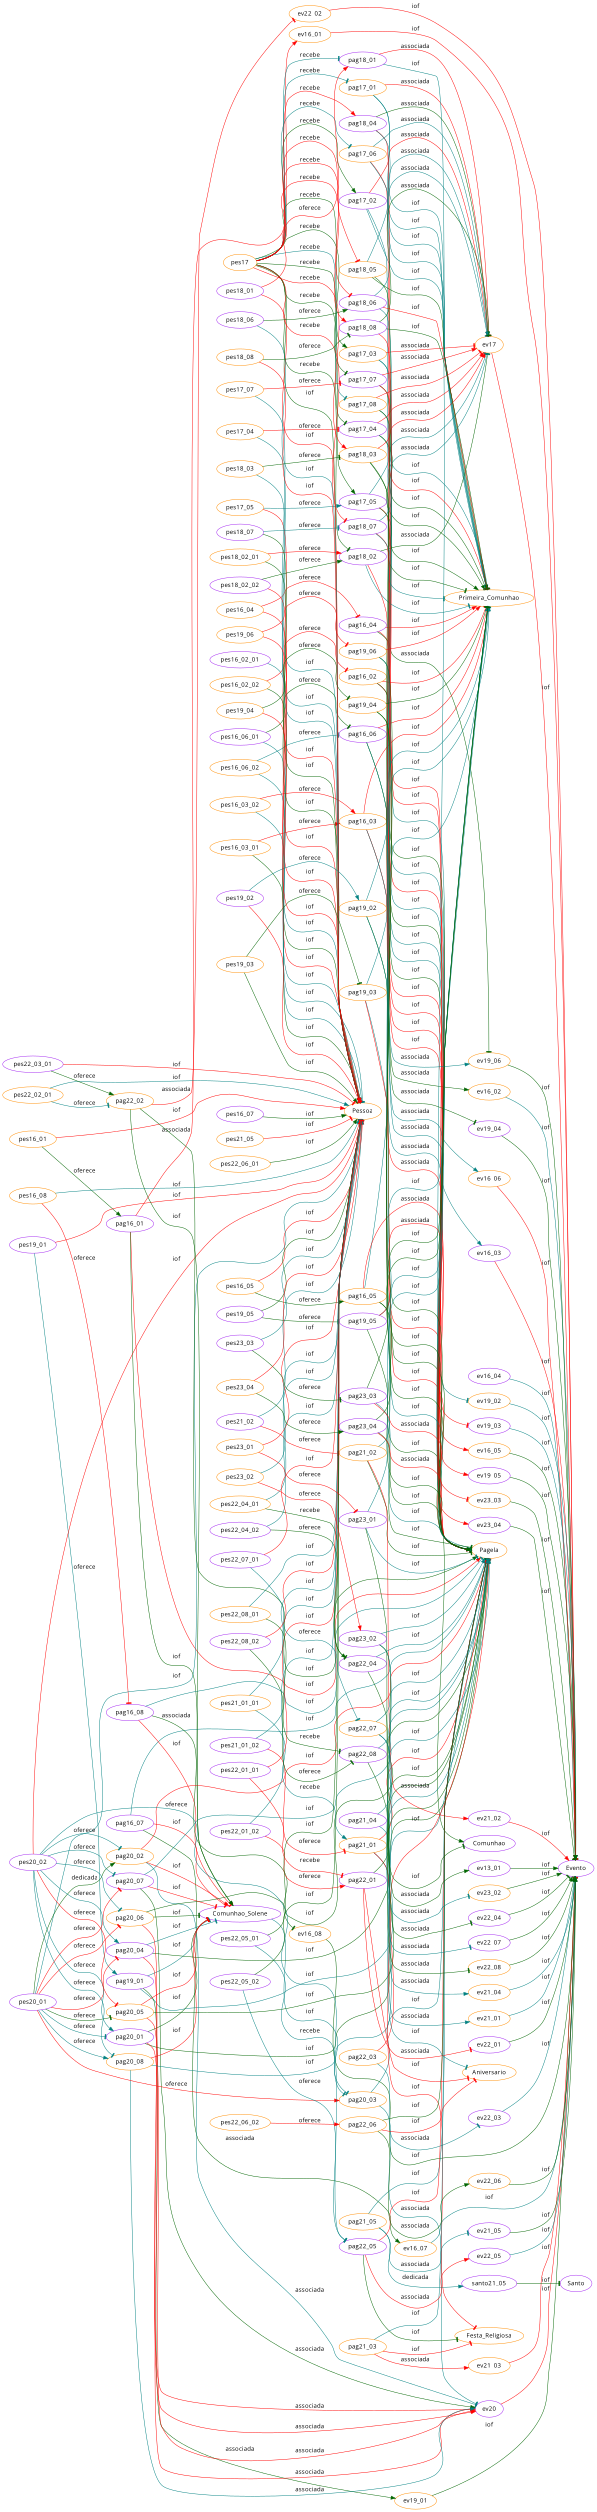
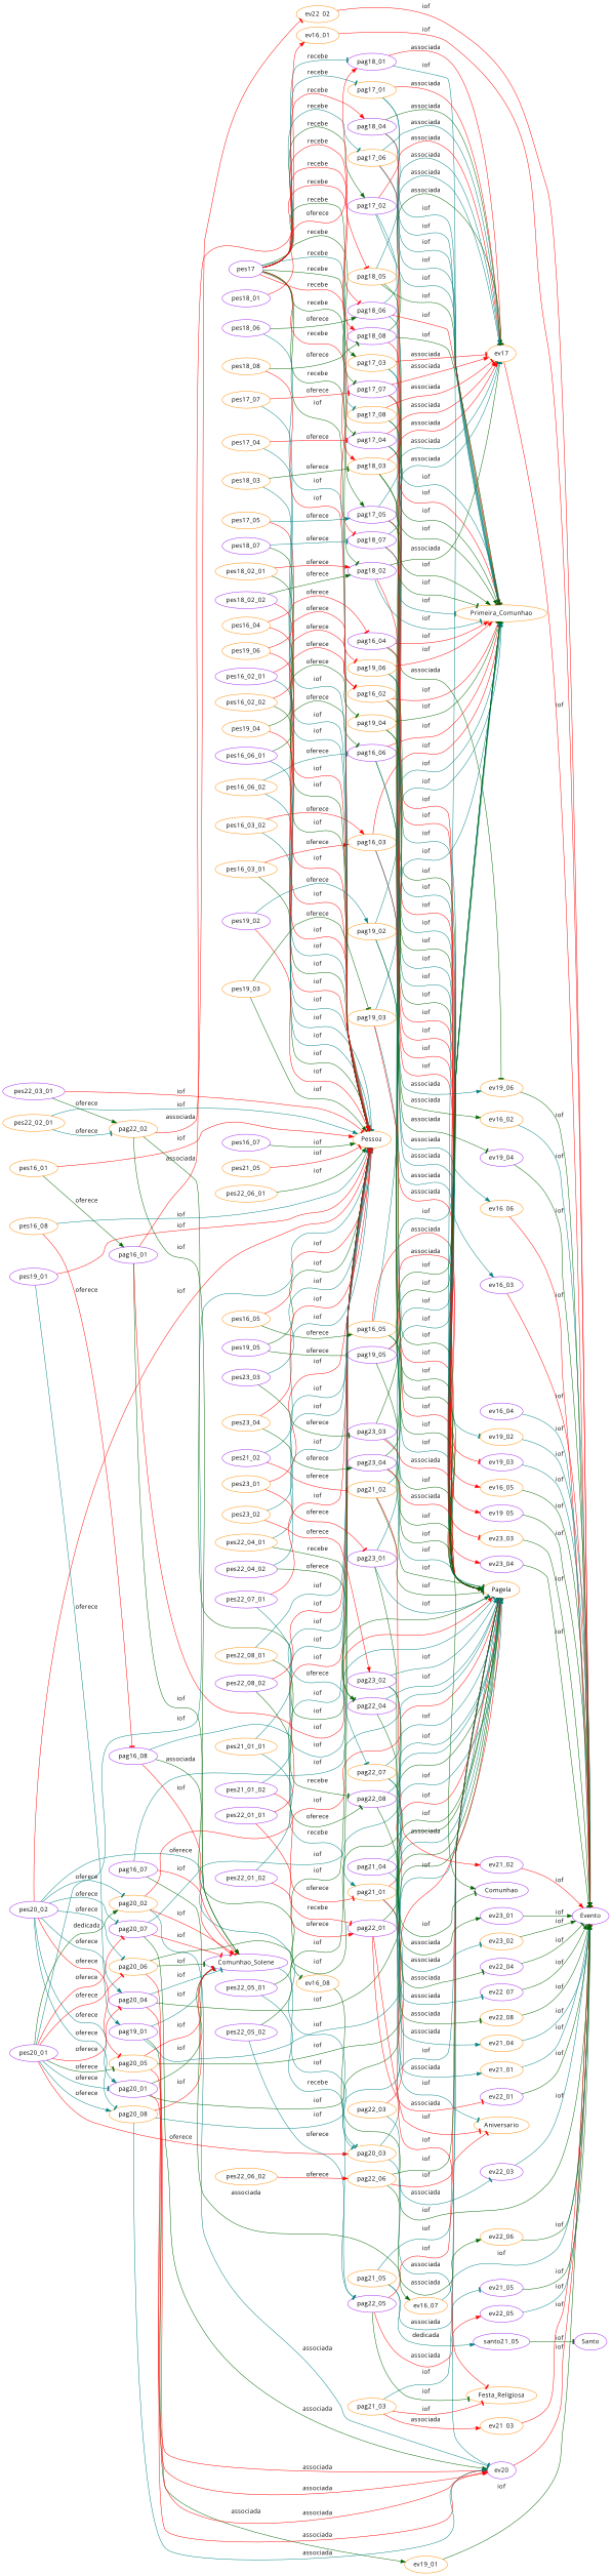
  digraph {
    fontname="Open Sans"
    rankdir=LR
    node [color=darkorange fontname="Open Sans"]
    edge [arrowhead=tee color=teal fontname="Open Sans"]
    pes16_01
    Pessoa
    pag16_01 [color=purple]
    Pagela
    ev16_01
    Comunhao_Solene [color=purple]
    Evento [color=purple]
    pag20_03
    pes16_02_01 [color=purple]
    pag16_02
    ev16_02
    Primeira_Comunhao
    pes16_02_02
    pes16_03_01
    pag16_03
    ev16_03 [color=purple]
    pes16_03_02
    pes16_04
    pag16_04 [color=purple]
    ev19_06
    ev16_04 [color=purple]
    pes16_05
    pag16_05
    ev16_05
    n25 [color=purple label=Comunhao]
    pes16_06_01 [color=purple]
    pag16_06 [color=purple]
    ev16_06
    pes16_06_02
    pes16_07 [color=purple]
    pag16_07 [color=purple]
    ev16_07
    pes16_08
    pag16_08 [color=purple]
    ev16_08
    pag17_01
    ev17
    pag17_02 [color=purple]
    pag17_03
    pag17_04 [color=purple]
    pag17_05 [color=purple]
    pag17_06
    pag17_07 [color=purple]
    pag17_08
-   pes17
+   pes17 [color=purple]
    pag18_01 [color=purple]
    pag18_02 [color=purple]
    pag18_03
    pag18_04 [color=purple]
    pag18_05
    pag18_06 [color=purple]
    pag18_07 [color=purple]
    pag18_08 [color=purple]
    pes17_04
    pes17_05
    pes17_07
    pes18_01 [color=purple]
    pes18_02_01
    pes18_02_02 [color=purple]
    pes18_03
    pes18_06 [color=purple]
    pes18_07 [color=purple]
    pes18_08
    pag19_01 [color=purple]
    ev19_01
    pes19_01 [color=purple]
    pag19_02
    ev19_02
    pes19_02 [color=purple]
    pag19_03
    ev19_03 [color=purple]
    pes19_03
    pag19_04
    ev19_04 [color=purple]
    pes19_04
    pag19_05 [color=purple]
    ev19_05 [color=purple]
    pes19_05 [color=purple]
    pag19_06
    pes19_06
    pag20_02
    ev20 [color=purple]
    pag20_01 [color=purple]
    pag20_04 [color=purple]
    pag20_05
    pag20_06
    pag20_07 [color=purple]
    pag20_08
    pes20_01 [color=purple]
    pes20_02 [color=purple]
    pag21_01
    ev21_01
    Festa_Religiosa
    pes21_01_01
    pes21_01_02 [color=purple]
    pag21_02
    ev21_02 [color=purple]
    pes21_02 [color=purple]
    pag21_03
    ev21_03
    pag21_04 [color=purple]
    ev21_04
    pag21_05
    santo21_05 [color=purple]
    ev21_05 [color=purple]
    Santo [color=purple]
    pes21_05
    pag22_01 [color=purple]
    ev22_01 [color=purple]
    Aniversario
    pes22_01_01 [color=purple]
    pes22_01_02 [color=purple]
    pag22_02
    ev22_02
    pes22_02_01
    pag22_03
    ev22_03 [color=purple]
    pes22_03_01 [color=purple]
    pag22_04 [color=purple]
    ev22_04 [color=purple]
    pes22_04_01
    pes22_04_02 [color=purple]
    pag22_05 [color=purple]
    ev22_05 [color=purple]
    pes22_05_01 [color=purple]
    pes22_05_02 [color=purple]
    pag22_06
    ev22_06
    pes22_06_01
    pes22_06_02
    pag22_07
    ev22_07 [color=purple]
    pes22_07_01 [color=purple]
    pag22_08 [color=purple]
    ev22_08
    pes22_08_01
    pes22_08_02 [color=purple]
    pag23_01 [color=purple]
-   ev23_01 [color=purple label=ev13_01]
+   ev23_01 [color=purple]
    pes23_01
    pag23_02 [color=purple]
    ev23_02
    pes23_02
    pag23_03 [color=purple]
    ev23_03
    pes23_03 [color=purple]
    pag23_04 [color=purple]
    ev23_04 [color=purple]
    pes23_04
    pes16_01 -> Pessoa [arrowhead=normal color=red label=iof]
    pes16_01 -> pag16_01 [arrowhead=normal color=darkgreen label=oferece]
    pag16_01 -> Pagela [arrowhead=normal color=red label=iof]
    pag16_01 -> ev16_01 [arrowhead=normal color=red label=associada]
    pag16_01 -> Comunhao_Solene [arrowhead=normal color=darkgreen label=iof]
    ev16_01 -> Evento [color=red label=iof]
    Comunhao_Solene -> pag20_03 [label=iof]
    pag20_03 -> Pagela [arrowhead=normal label=iof]
    pag20_03 -> ev20 [label=associada]
    pes16_02_01 -> Pessoa [label=iof]
+   pes16_02_01 -> pag16_02 [color=red label=oferece]
    pag16_02 -> Pagela [color=red label=iof]
    pag16_02 -> ev16_02 [arrowhead=normal color=darkgreen label=associada]
    pag16_02 -> Primeira_Comunhao [color=red label=iof]
    ev16_02 -> Evento [arrowhead=normal label=iof]
    pes16_02_02 -> Pessoa [color=darkgreen label=iof]
    pes16_02_02 -> pag16_02 [color=red label=oferece]
    pes16_03_01 -> Pessoa [color=darkgreen label=iof]
    pes16_03_01 -> pag16_03 [arrowhead=normal color=red label=oferece]
    pag16_03 -> Pagela [arrowhead=normal color=red label=iof]
    pag16_03 -> Primeira_Comunhao [arrowhead=normal color=red label=iof]
    pag16_03 -> ev16_03 [arrowhead=normal label=associada]
    ev16_03 -> Evento [arrowhead=normal color=red label=iof]
    pes16_03_02 -> Pessoa [label=iof]
    pes16_03_02 -> pag16_03 [arrowhead=normal color=red label=oferece]
    pes16_04 -> Pessoa [arrowhead=normal color=red label=iof]
    pes16_04 -> pag16_04 [color=red label=oferece]
    pag16_04 -> Pagela [color=red label=iof]
    pag16_04 -> Primeira_Comunhao [arrowhead=normal color=red label=iof]
    pag16_04 -> ev19_06 [color=darkgreen label=associada]
    ev19_06 -> Evento [arrowhead=normal color=darkgreen label=iof]
    ev16_04 -> Evento [arrowhead=normal label=iof]
    pes16_05 -> Pessoa [arrowhead=normal color=red label=iof]
    pes16_05 -> pag16_05 [arrowhead=normal color=darkgreen label=oferece]
    pag16_05 -> Pagela [color=darkgreen label=iof]
    pag16_05 -> Primeira_Comunhao [label=iof]
    pag16_05 -> ev16_05 [arrowhead=normal color=red label=associada]
    pag16_05 -> n25 [arrowhead=normal color=darkgreen label=iof]
    ev16_05 -> Evento [color=darkgreen label=iof]
    pes16_06_01 -> Pessoa [arrowhead=normal label=iof]
    pes16_06_01 -> pag16_06 [color=darkgreen label=oferece]
    pag16_06 -> Pagela [color=darkgreen label=iof]
    pag16_06 -> Primeira_Comunhao [arrowhead=normal color=red label=iof]
    pag16_06 -> ev16_06 [arrowhead=normal label=associada]
    ev16_06 -> Evento [arrowhead=normal color=red label=iof]
    pes16_06_02 -> Pessoa [label=iof]
    pes16_06_02 -> pag16_06 [label=oferece]
    pes16_07 -> Pessoa [arrowhead=normal color=darkgreen label=iof]
    pag16_07 -> Pagela [label=iof]
    pag16_07 -> Comunhao_Solene [color=red label=iof]
    pag16_07 -> ev16_07 [arrowhead=normal color=darkgreen label=associada]
    ev16_07 -> Evento [arrowhead=normal label=iof]
    pes16_08 -> Pessoa [arrowhead=normal label=iof]
    pes16_08 -> pag16_08 [color=red label=oferece]
    pag16_08 -> Pagela [label=iof]
    pag16_08 -> Comunhao_Solene [color=red label=iof]
    pag16_08 -> ev16_08 [color=darkgreen label=associada]
    ev16_08 -> Evento [color=darkgreen label=iof]
    pag17_01 -> Pagela [arrowhead=normal label=iof]
    pag17_01 -> Primeira_Comunhao [label=iof]
    pag17_01 -> ev17 [color=red label=associada]
    ev17 -> Evento [arrowhead=normal color=red label=iof]
    pag17_02 -> Pagela [arrowhead=normal label=iof]
    pag17_02 -> Primeira_Comunhao [arrowhead=normal label=iof]
    pag17_02 -> ev17 [arrowhead=normal color=red label=associada]
    pag17_03 -> Pagela [label=iof]
    pag17_03 -> Primeira_Comunhao [label=iof]
    pag17_03 -> ev17 [color=red label=associada]
    pag17_04 -> Pagela [label=iof]
    pag17_04 -> Primeira_Comunhao [arrowhead=normal color=darkgreen label=iof]
    pag17_04 -> ev17 [arrowhead=normal color=red label=associada]
    pag17_05 -> Pagela [arrowhead=normal color=red label=iof]
    pag17_05 -> Primeira_Comunhao [color=darkgreen label=iof]
    pag17_05 -> ev17 [label=associada]
    pag17_06 -> Pagela [arrowhead=normal color=red label=iof]
    pag17_06 -> Primeira_Comunhao [arrowhead=normal label=iof]
    pag17_06 -> ev17 [arrowhead=normal label=associada]
    pag17_07 -> Pagela [arrowhead=normal color=darkgreen label=iof]
    pag17_07 -> Primeira_Comunhao [color=red label=iof]
    pag17_07 -> ev17 [arrowhead=normal color=red label=associada]
    pag17_08 -> Pagela [label=iof]
    pag17_08 -> Primeira_Comunhao [color=darkgreen label=iof]
    pag17_08 -> ev17 [color=red label=associada]
    pes17 -> Pessoa [arrowhead=normal color=darkgreen label=iof]
    pes17 -> pag17_01 [label=recebe]
    pes17 -> pag17_02 [arrowhead=normal color=darkgreen label=recebe]
    pes17 -> pag17_03 [arrowhead=normal color=darkgreen label=recebe]
    pes17 -> pag17_04 [color=darkgreen label=recebe]
    pes17 -> pag17_05 [arrowhead=normal color=darkgreen label=recebe]
    pes17 -> pag17_06 [label=recebe]
    pes17 -> pag17_07 [color=darkgreen label=recebe]
    pes17 -> pag17_08 [label=recebe]
    pes17 -> pag18_01 [label=recebe]
    pes17 -> pag18_02 [color=darkgreen label=recebe]
    pes17 -> pag18_03 [arrowhead=normal color=red label=recebe]
    pes17 -> pag18_04 [arrowhead=normal color=red label=recebe]
    pes17 -> pag18_05 [color=red label=recebe]
    pes17 -> pag18_06 [color=red label=recebe]
    pes17 -> pag18_07 [color=red label=recebe]
    pes17 -> pag18_08 [arrowhead=normal color=red label=recebe]
    pag18_01 -> Primeira_Comunhao [arrowhead=normal label=iof]
    pag18_01 -> ev17 [color=red label=associada]
    pag18_02 -> Pagela [arrowhead=normal color=red label=iof]
    pag18_02 -> Primeira_Comunhao [label=iof]
    pag18_02 -> ev17 [color=darkgreen label=associada]
    pag18_03 -> Pagela [color=darkgreen label=iof]
    pag18_03 -> Primeira_Comunhao [arrowhead=normal color=darkgreen label=iof]
    pag18_03 -> ev17 [arrowhead=normal color=red label=associada]
    pag18_04 -> Pagela [arrowhead=normal color=red label=iof]
    pag18_04 -> Primeira_Comunhao [label=iof]
    pag18_04 -> ev17 [arrowhead=normal color=darkgreen label=associada]
    pag18_05 -> Pagela [color=darkgreen label=iof]
    pag18_05 -> Primeira_Comunhao [arrowhead=normal color=darkgreen label=iof]
    pag18_05 -> ev17 [arrowhead=normal label=associada]
    pag18_06 -> Pagela [label=iof]
    pag18_06 -> Primeira_Comunhao [color=red label=iof]
    pag18_06 -> ev17 [label=associada]
    pag18_07 -> Pagela [color=red label=iof]
    pag18_07 -> Primeira_Comunhao [label=iof]
    pag18_07 -> ev17 [label=associada]
    pag18_08 -> Pagela [arrowhead=normal color=red label=iof]
    pag18_08 -> Primeira_Comunhao [color=darkgreen label=iof]
    pag18_08 -> ev17 [color=darkgreen label=associada]
    pes17_04 -> Pessoa [label=iof]
    pes17_04 -> pag17_04 [color=red label=oferece]
    pes17_05 -> Pessoa [color=red label=iof]
    pes17_05 -> pag17_05 [arrowhead=normal label=oferece]
    pes17_07 -> Pessoa [label=iof]
    pes17_07 -> pag17_07 [color=red label=oferece]
-   pes18_01 -> Pessoa [color=red label=iof]
    pes18_01 -> pag18_01 [arrowhead=normal color=red label=oferece]
    pes18_02_01 -> Pessoa [arrowhead=normal color=darkgreen label=iof]
    pes18_02_01 -> pag18_02 [arrowhead=normal color=red label=oferece]
    pes18_02_02 -> Pessoa [arrowhead=normal color=red label=iof]
    pes18_02_02 -> pag18_02 [arrowhead=normal color=darkgreen label=oferece]
    pes18_03 -> Pessoa [arrowhead=normal label=iof]
    pes18_03 -> pag18_03 [color=darkgreen label=oferece]
    pes18_06 -> Pessoa [arrowhead=normal label=iof]
    pes18_06 -> pag18_06 [arrowhead=normal color=darkgreen label=oferece]
    pes18_07 -> Pessoa [arrowhead=normal color=darkgreen label=iof]
    pes18_07 -> pag18_07 [label=oferece]
    pes18_08 -> Pessoa [arrowhead=normal color=red label=iof]
    pes18_08 -> pag18_08 [color=darkgreen label=oferece]
    pag19_01 -> Pagela [label=iof]
    pag19_01 -> Comunhao_Solene [label=iof]
    pag19_01 -> ev19_01 [arrowhead=normal color=darkgreen label=associada]
    ev19_01 -> Evento [color=darkgreen label=iof]
    pes19_01 -> Pessoa [color=red label=iof]
    pes19_01 -> pag19_01 [arrowhead=normal label=oferece]
    pag19_02 -> Pagela [color=darkgreen label=iof]
    pag19_02 -> Primeira_Comunhao [label=iof]
    pag19_02 -> ev19_02 [label=associada]
    ev19_02 -> Evento [arrowhead=normal label=iof]
    pes19_02 -> Pessoa [color=red label=iof]
    pes19_02 -> pag19_02 [arrowhead=normal label=oferece]
    pag19_03 -> Pagela [arrowhead=normal label=iof]
    pag19_03 -> Primeira_Comunhao [arrowhead=normal label=iof]
    pag19_03 -> ev19_03 [color=red label=associada]
    ev19_03 -> Evento [arrowhead=normal label=iof]
    pes19_03 -> Pessoa [arrowhead=normal color=darkgreen label=iof]
    pes19_03 -> pag19_03 [color=darkgreen label=oferece]
    pag19_04 -> Pagela [arrowhead=normal color=darkgreen label=iof]
    pag19_04 -> Primeira_Comunhao [color=darkgreen label=iof]
    pag19_04 -> ev19_04 [color=darkgreen label=associada]
    ev19_04 -> Evento [arrowhead=normal color=darkgreen label=iof]
    pes19_04 -> Pessoa [arrowhead=normal color=red label=iof]
    pes19_04 -> pag19_04 [color=darkgreen label=oferece]
    pag19_05 -> Pagela [arrowhead=normal color=darkgreen label=iof]
    pag19_05 -> Primeira_Comunhao [arrowhead=normal label=iof]
    pag19_05 -> ev19_05 [arrowhead=normal color=red label=associada]
    ev19_05 -> Evento [color=darkgreen label=iof]
    pes19_05 -> Pessoa [color=darkgreen label=iof]
    pes19_05 -> pag19_05 [color=darkgreen label=oferece]
    pag19_06 -> Pagela [arrowhead=normal color=darkgreen label=iof]
    pag19_06 -> Primeira_Comunhao [arrowhead=normal color=red label=iof]
    pag19_06 -> ev19_06 [arrowhead=normal label=associada]
    pes19_06 -> Pessoa [arrowhead=normal color=red label=iof]
    pes19_06 -> pag19_06 [color=red label=oferece]
    pag20_02 -> Pagela [color=red label=iof]
    pag20_02 -> Comunhao_Solene [arrowhead=normal color=red label=iof]
    pag20_02 -> ev20 [label=associada]
    ev20 -> Evento [arrowhead=normal color=red label=iof]
    pag20_01 -> Pagela [arrowhead=normal color=darkgreen label=iof]
    pag20_01 -> Comunhao_Solene [color=darkgreen label=iof]
    pag20_01 -> ev20 [arrowhead=normal color=red label=associada]
    pag20_04 -> Pagela [color=darkgreen label=iof]
    pag20_04 -> Comunhao_Solene [label=iof]
    pag20_04 -> ev20 [arrowhead=normal color=red label=associada]
    pag20_05 -> Pagela [color=darkgreen label=iof]
    pag20_05 -> Comunhao_Solene [color=red label=iof]
    pag20_05 -> ev20 [arrowhead=normal color=red label=associada]
    pag20_06 -> Pagela [arrowhead=normal color=darkgreen label=iof]
    pag20_06 -> Comunhao_Solene [color=darkgreen label=iof]
    pag20_06 -> ev20 [arrowhead=normal color=red label=associada]
    pag20_07 -> Pagela [label=iof]
    pag20_07 -> Comunhao_Solene [color=red label=iof]
    pag20_07 -> ev20 [arrowhead=normal color=darkgreen label=associada]
    pag20_08 -> Pagela [arrowhead=normal label=iof]
    pag20_08 -> Comunhao_Solene [color=red label=iof]
    pag20_08 -> ev20 [arrowhead=normal label=associada]
    pes20_01 -> Pessoa [label=iof]
    pes20_01 -> pag20_03 [arrowhead=normal color=red label=oferece]
    pes20_01 -> pag20_02 [arrowhead=normal color=darkgreen label=dedicada]
    pes20_01 -> pag20_01 [label=oferece]
    pes20_01 -> pag20_04 [color=red label=oferece]
    pes20_01 -> pag20_05 [color=darkgreen label=oferece]
    pes20_01 -> pag20_06 [color=red label=oferece]
    pes20_01 -> pag20_07 [color=red label=oferece]
    pes20_01 -> pag20_08 [arrowhead=normal label=oferece]
    pes20_02 -> Pessoa [arrowhead=normal color=red label=iof]
    pes20_02 -> pag20_03 [label=oferece]
    pes20_02 -> pag20_02 [label=oferece]
    pes20_02 -> pag20_01 [arrowhead=normal label=oferece]
    pes20_02 -> pag20_04 [arrowhead=normal label=oferece]
    pes20_02 -> pag20_05 [color=red label=oferece]
    pes20_02 -> pag20_06 [label=oferece]
    pes20_02 -> pag20_07 [label=oferece]
    pes20_02 -> pag20_08 [label=oferece]
    pag21_01 -> Pagela [arrowhead=normal color=red label=iof]
    pag21_01 -> ev21_01 [arrowhead=normal label=associada]
    pag21_01 -> Festa_Religiosa [color=red label=iof]
    ev21_01 -> Evento [arrowhead=normal label=iof]
    pes21_01_01 -> Pessoa [label=iof]
    pes21_01_01 -> pag21_01 [arrowhead=normal label=recebe]
    pes21_01_02 -> Pessoa [label=iof]
    pes21_01_02 -> pag21_01 [color=red label=oferece]
    pag21_02 -> Pagela [color=darkgreen label=iof]
    pag21_02 -> Primeira_Comunhao [arrowhead=normal label=iof]
    pag21_02 -> ev21_02 [arrowhead=normal color=red label=associada]
    ev21_02 -> Evento [arrowhead=normal color=red label=iof]
    pes21_02 -> Pessoa [arrowhead=normal label=iof]
    pes21_02 -> pag21_02 [color=red label=oferece]
    pag21_03 -> Pagela [label=iof]
    pag21_03 -> Festa_Religiosa [color=red label=iof]
    pag21_03 -> ev21_03 [arrowhead=normal color=red label=associada]
    ev21_03 -> Evento [color=red label=iof]
    pag21_04 -> Pagela [arrowhead=normal label=iof]
    pag21_04 -> ev21_04 [arrowhead=normal label=associada]
    ev21_04 -> Evento [arrowhead=normal label=iof]
    pag21_05 -> Pagela [label=iof]
    pag21_05 -> santo21_05 [arrowhead=normal label=dedicada]
    pag21_05 -> ev21_05 [label=associada]
    santo21_05 -> Santo [color=darkgreen label=iof]
    ev21_05 -> Evento [arrowhead=normal color=darkgreen label=iof]
    pes21_05 -> Pessoa [color=red label=iof]
    pag22_01 -> Pagela [color=darkgreen label=iof]
    pag22_01 -> ev22_01 [color=red label=associada]
    pag22_01 -> Aniversario [color=red label=iof]
    ev22_01 -> Evento [arrowhead=normal color=darkgreen label=iof]
    pes22_01_01 -> Pessoa [arrowhead=normal color=red label=iof]
    pes22_01_01 -> pag22_01 [color=red label=recebe]
    pes22_01_02 -> Pessoa [label=iof]
    pes22_01_02 -> pag22_01 [arrowhead=normal color=red label=oferece]
    pag22_02 -> Pagela [arrowhead=normal color=darkgreen label=iof]
    pag22_02 -> Comunhao_Solene [arrowhead=normal color=darkgreen label=iof]
    pag22_02 -> ev22_02 [color=red label=associada]
    ev22_02 -> Evento [color=red label=iof]
    pes22_02_01 -> Pessoa [arrowhead=normal label=iof]
    pes22_02_01 -> pag22_02 [label=oferece]
    pag22_03 -> Pagela [color=red label=iof]
    pag22_03 -> ev22_03 [label=associada]
    ev22_03 -> Evento [arrowhead=normal label=iof]
    pes22_03_01 -> Pessoa [color=red label=iof]
    pes22_03_01 -> pag22_02 [arrowhead=normal color=darkgreen label=oferece]
    pag22_04 -> Pagela [arrowhead=normal label=iof]
    pag22_04 -> ev22_04 [color=darkgreen label=associada]
    ev22_04 -> Evento [color=darkgreen label=iof]
    pes22_04_01 -> Pessoa [label=iof]
    pes22_04_01 -> pag22_04 [arrowhead=normal color=darkgreen label=recebe]
    pes22_04_02 -> Pessoa [label=iof]
    pes22_04_02 -> pag22_04 [color=darkgreen label=oferece]
    pag22_05 -> Pagela [arrowhead=normal color=red label=iof]
    pag22_05 -> Festa_Religiosa [color=darkgreen label=iof]
    pag22_05 -> ev22_05 [arrowhead=normal color=red label=associada]
    ev22_05 -> Evento [arrowhead=normal label=iof]
    pes22_05_01 -> Pessoa [color=darkgreen label=iof]
    pes22_05_01 -> pag22_05 [label=recebe]
    pes22_05_02 -> Pessoa [color=darkgreen label=iof]
    pes22_05_02 -> pag22_05 [label=oferece]
    pag22_06 -> Pagela [color=darkgreen label=iof]
    pag22_06 -> Aniversario [color=red label=iof]
    pag22_06 -> ev22_06 [arrowhead=normal color=darkgreen label=associada]
    ev22_06 -> Evento [arrowhead=normal color=darkgreen label=iof]
    pes22_06_01 -> Pessoa [arrowhead=normal color=darkgreen label=iof]
    pes22_06_02 -> pag22_06 [arrowhead=normal color=red label=oferece]
    pag22_07 -> Pagela [arrowhead=normal label=iof]
    pag22_07 -> Aniversario [label=iof]
    pag22_07 -> ev22_07 [label=associada]
    ev22_07 -> Evento [arrowhead=normal color=darkgreen label=iof]
    pes22_07_01 -> Pessoa [arrowhead=normal color=red label=iof]
    pes22_07_01 -> pag22_07 [label=oferece]
    pag22_08 -> Pagela [label=iof]
    pag22_08 -> ev22_08 [color=darkgreen label=associada]
    ev22_08 -> Evento [arrowhead=normal color=darkgreen label=iof]
    pes22_08_01 -> Pessoa [label=iof]
    pes22_08_01 -> pag22_08 [color=darkgreen label=recebe]
    pes22_08_02 -> Pessoa [arrowhead=normal color=red label=iof]
    pes22_08_02 -> pag22_08 [color=darkgreen label=oferece]
    pag23_01 -> Pagela [label=iof]
    pag23_01 -> Primeira_Comunhao [label=iof]
    pag23_01 -> ev23_01 [arrowhead=normal color=darkgreen label=associada]
    ev23_01 -> Evento [arrowhead=normal color=darkgreen label=iof]
    pes23_01 -> Pessoa [color=red label=iof]
    pes23_01 -> pag23_01 [color=red label=oferece]
    pag23_02 -> Pagela [arrowhead=normal label=iof]
    pag23_02 -> n25 [color=darkgreen label=iof]
    pag23_02 -> ev23_02 [label=associada]
    ev23_02 -> Evento [arrowhead=normal color=darkgreen label=iof]
    pes23_02 -> Pessoa [label=iof]
    pes23_02 -> pag23_02 [arrowhead=normal color=red label=oferece]
    pag23_03 -> Pagela [label=iof]
    pag23_03 -> Primeira_Comunhao [color=darkgreen label=iof]
    pag23_03 -> ev23_03 [color=red label=associada]
    ev23_03 -> Evento [arrowhead=normal color=darkgreen label=iof]
    pes23_03 -> Pessoa [label=iof]
    pes23_03 -> pag23_03 [color=darkgreen label=oferece]
    pag23_04 -> Pagela [color=darkgreen label=iof]
    pag23_04 -> Primeira_Comunhao [color=darkgreen label=iof]
    pag23_04 -> ev23_04 [arrowhead=normal color=red label=associada]
    ev23_04 -> Evento [color=darkgreen label=iof]
    pes23_04 -> Pessoa [color=red label=iof]
    pes23_04 -> pag23_04 [arrowhead=normal color=darkgreen label=oferece]
  }
